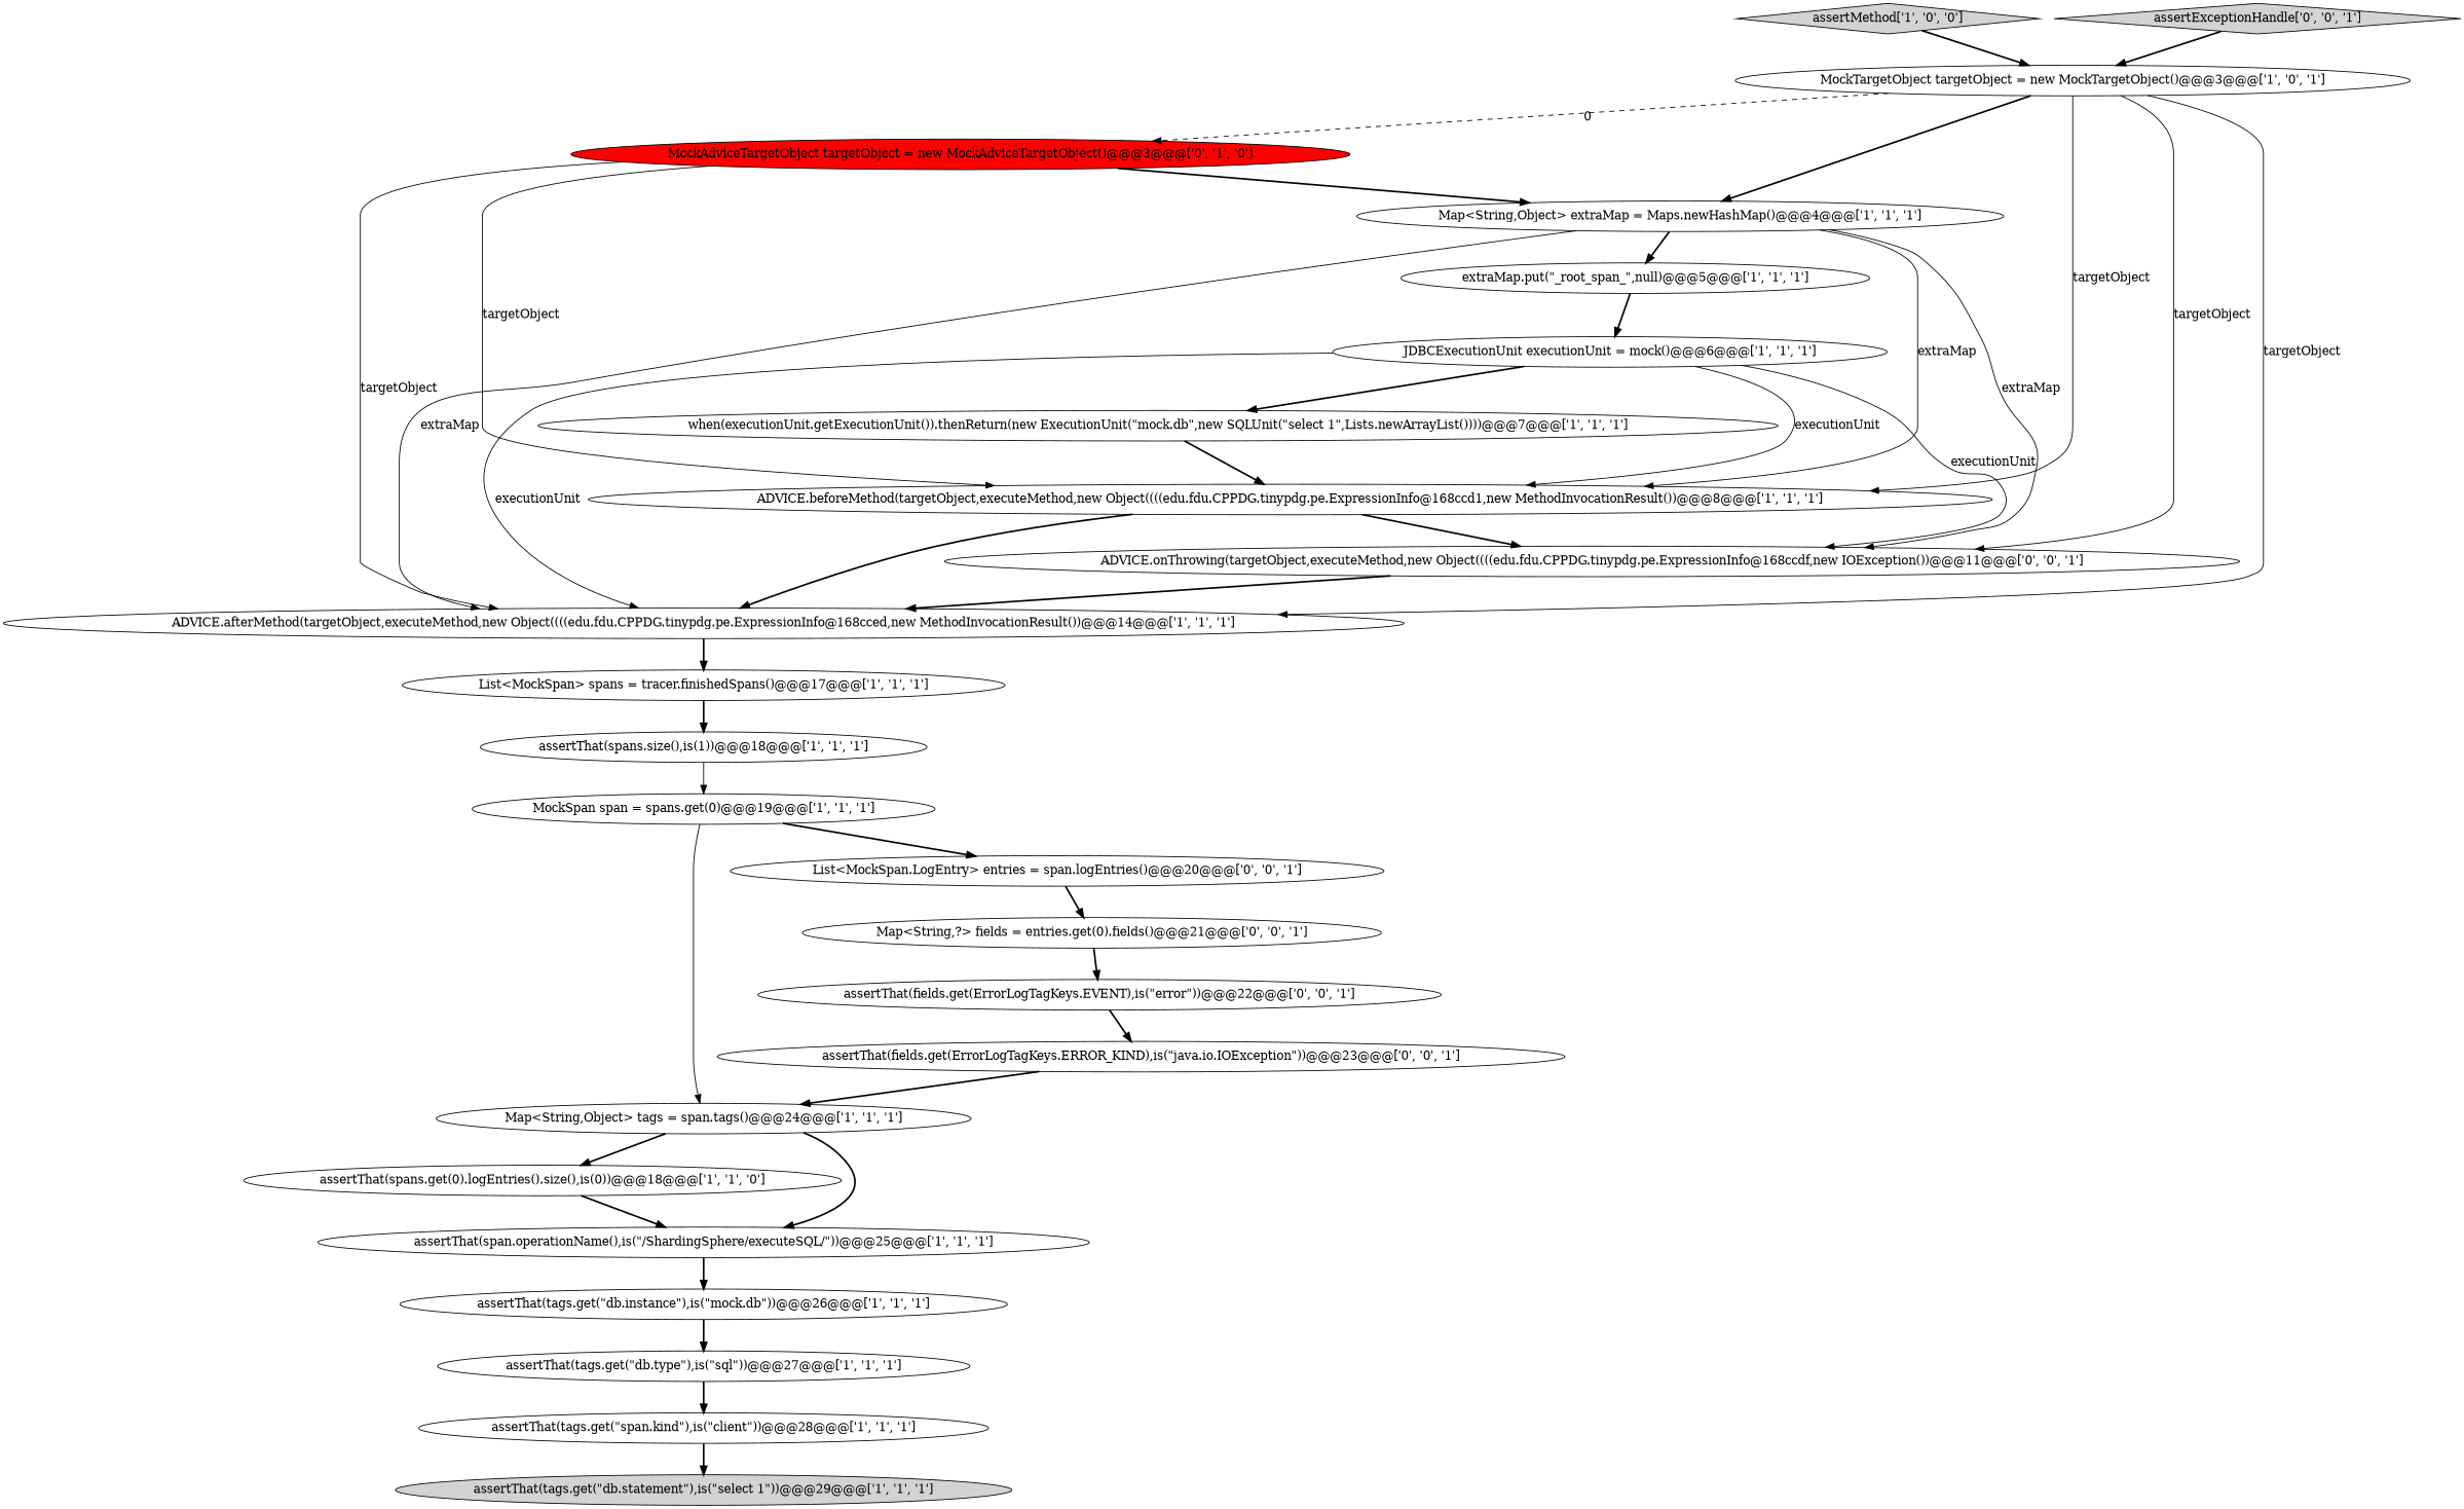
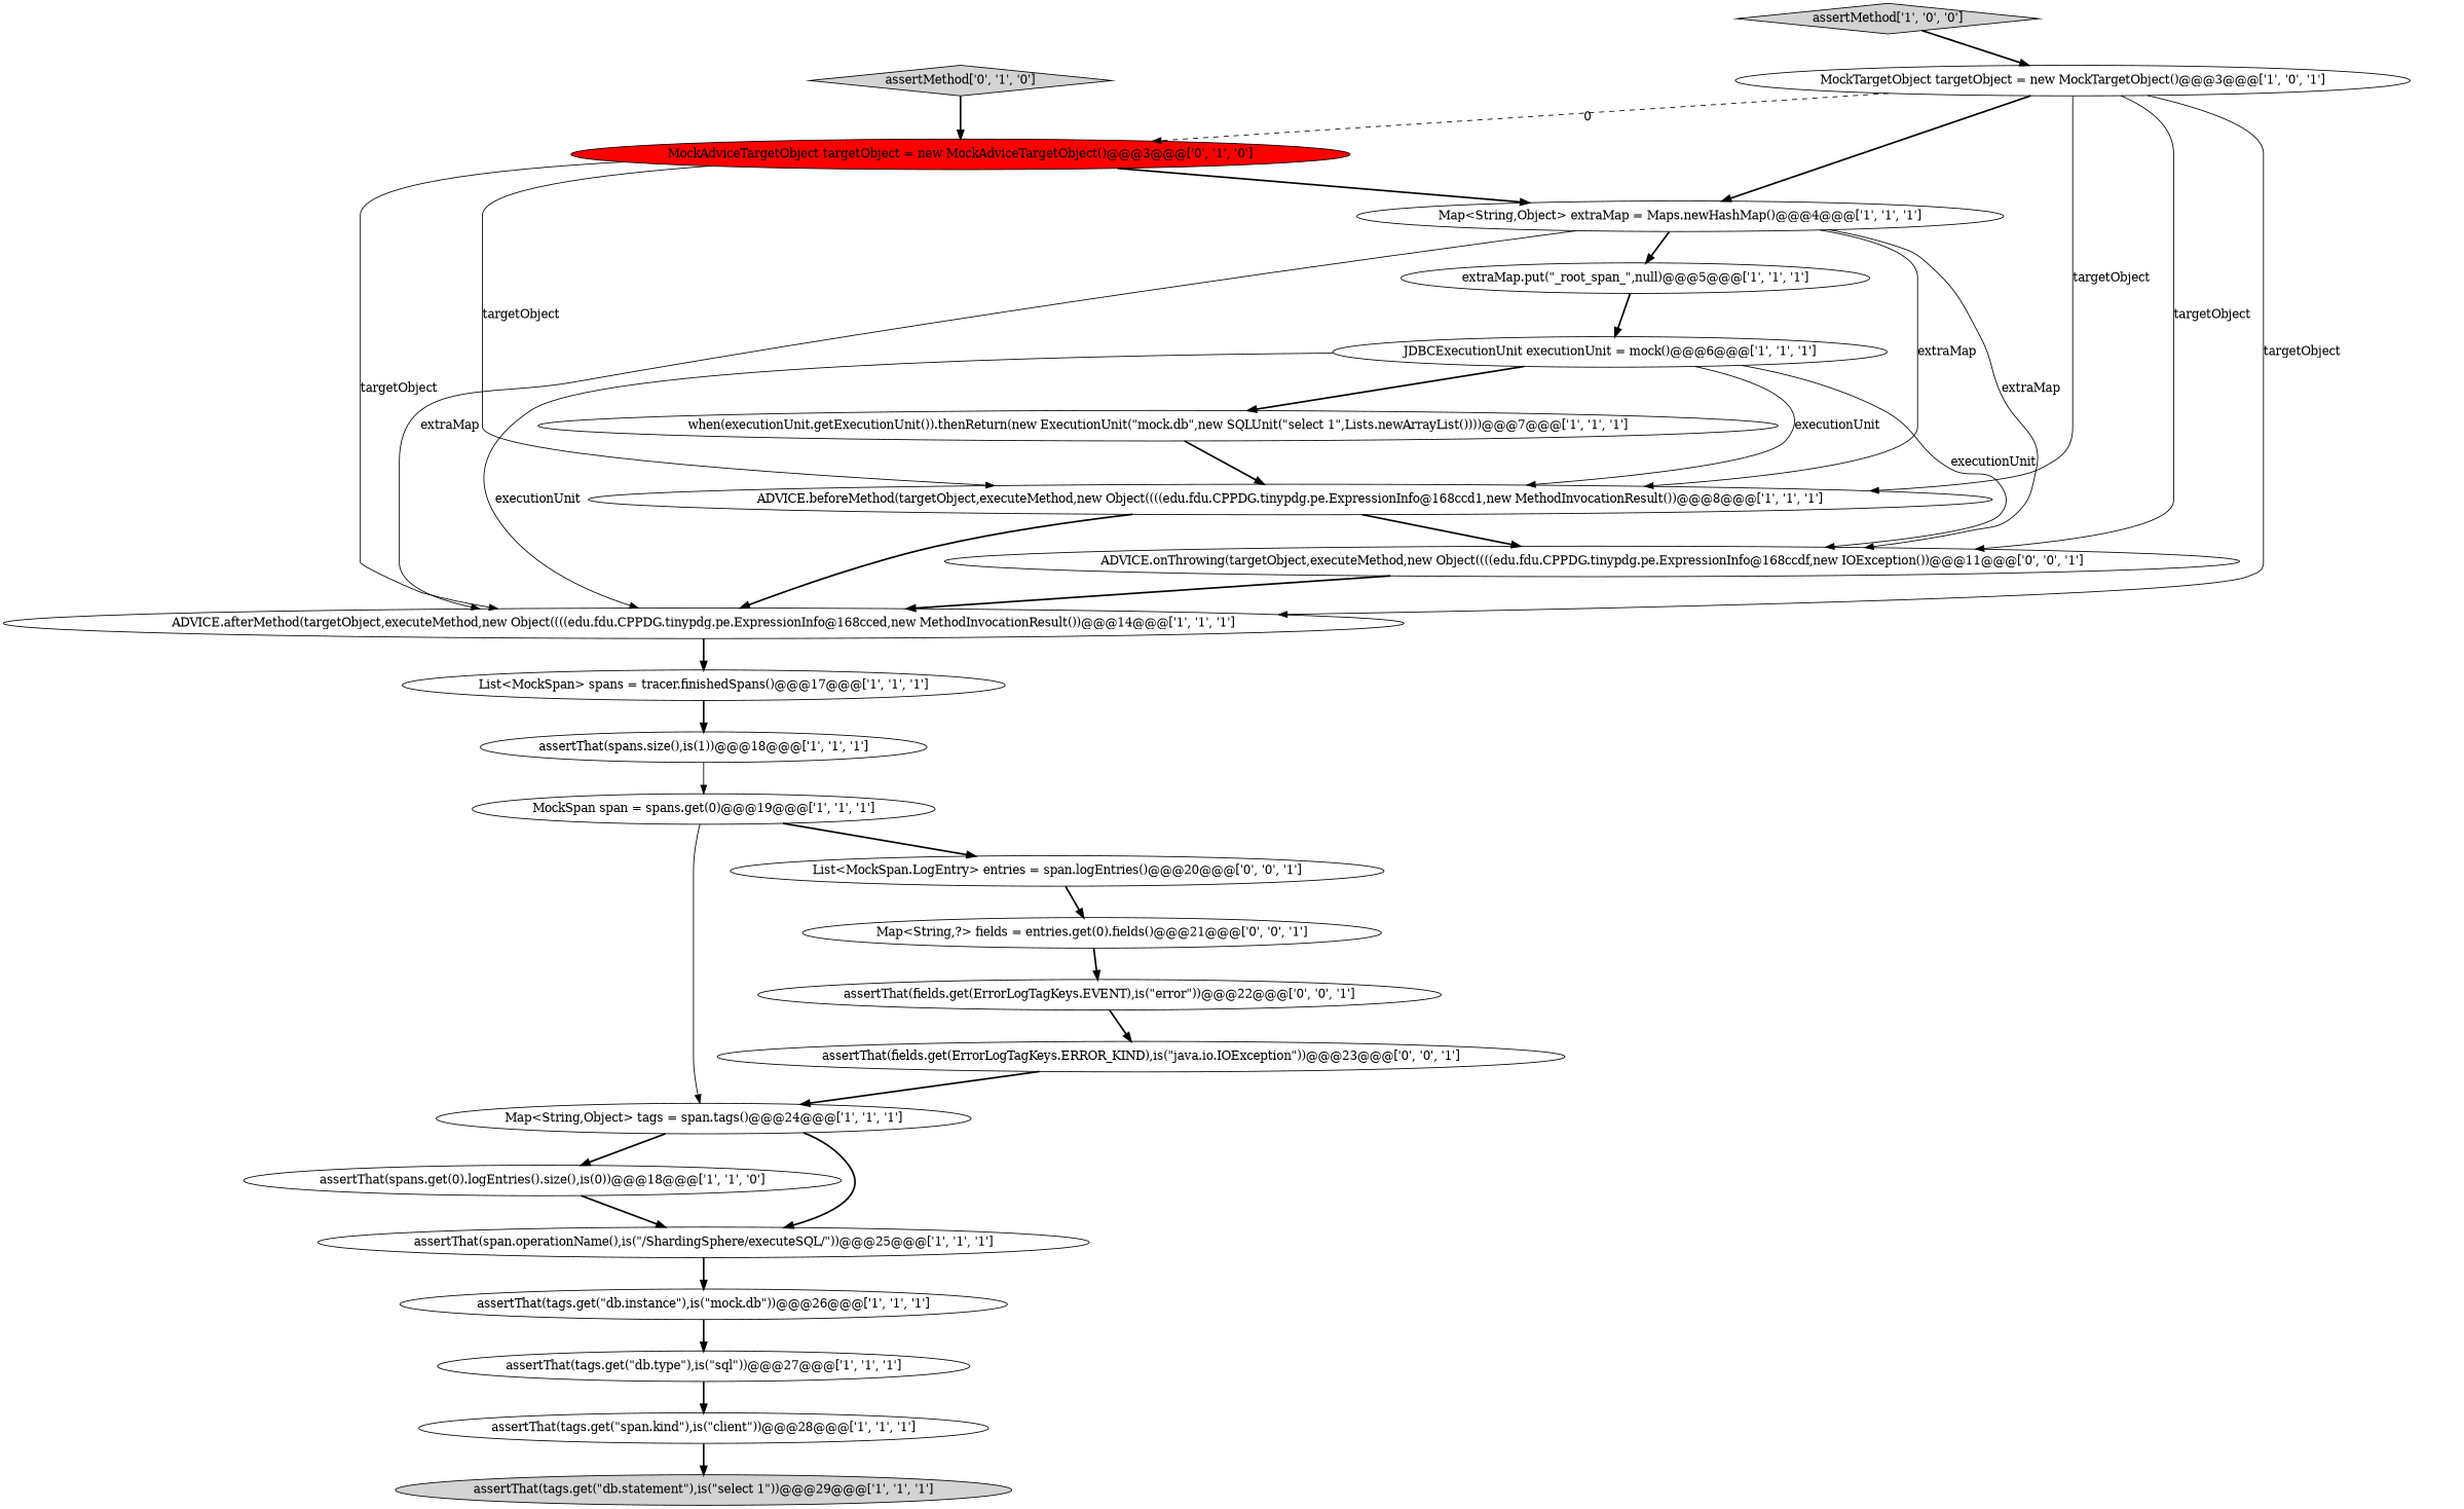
  digraph {
    node [fillcolor=white shape=ellipse style=filled]
    edge [style=bold]
    n1 [label="assertThat(fields.get(ErrorLogTagKeys.EVENT),is(\"error\"))@@@22@@@['0', '0', '1']"]
    n2 [label="assertThat(fields.get(ErrorLogTagKeys.ERROR_KIND),is(\"java.io.IOException\"))@@@23@@@['0', '0', '1']"]
    n3 [label="Map<String,Object> tags = span.tags()@@@24@@@['1', '1', '1']"]
    n4 [label="assertThat(tags.get(\"span.kind\"),is(\"client\"))@@@28@@@['1', '1', '1']"]
    n5 [fillcolor=lightgray label="assertThat(tags.get(\"db.statement\"),is(\"select 1\"))@@@29@@@['1', '1', '1']"]
    n6 [label="assertThat(spans.get(0).logEntries().size(),is(0))@@@18@@@['1', '1', '0']"]
    n7 [label="assertThat(span.operationName(),is(\"/ShardingSphere/executeSQL/\"))@@@25@@@['1', '1', '1']"]
    n8 [label="assertThat(tags.get(\"db.instance\"),is(\"mock.db\"))@@@26@@@['1', '1', '1']"]
    n9 [label="MockTargetObject targetObject = new MockTargetObject()@@@3@@@['1', '0', '1']"]
    n10 [label="ADVICE.afterMethod(targetObject,executeMethod,new Object((((edu.fdu.CPPDG.tinypdg.pe.ExpressionInfo@168cced,new MethodInvocationResult())@@@14@@@['1', '1', '1']"]
    n11 [label="ADVICE.beforeMethod(targetObject,executeMethod,new Object((((edu.fdu.CPPDG.tinypdg.pe.ExpressionInfo@168ccd1,new MethodInvocationResult())@@@8@@@['1', '1', '1']"]
    n12 [label="ADVICE.onThrowing(targetObject,executeMethod,new Object((((edu.fdu.CPPDG.tinypdg.pe.ExpressionInfo@168ccdf,new IOException())@@@11@@@['0', '0', '1']"]
    n13 [fillcolor=red label="MockAdviceTargetObject targetObject = new MockAdviceTargetObject()@@@3@@@['0', '1', '0']"]
    n14 [label="Map<String,Object> extraMap = Maps.newHashMap()@@@4@@@['1', '1', '1']"]
    n15 [label="List<MockSpan> spans = tracer.finishedSpans()@@@17@@@['1', '1', '1']"]
    n16 [label="extraMap.put(\"_root_span_\",null)@@@5@@@['1', '1', '1']"]
    n17 [label="Map<String,?> fields = entries.get(0).fields()@@@21@@@['0', '0', '1']"]
    n18 [label="assertThat(spans.size(),is(1))@@@18@@@['1', '1', '1']"]
    n19 [label="when(executionUnit.getExecutionUnit()).thenReturn(new ExecutionUnit(\"mock.db\",new SQLUnit(\"select 1\",Lists.newArrayList())))@@@7@@@['1', '1', '1']"]
    n20 [label="JDBCExecutionUnit executionUnit = mock()@@@6@@@['1', '1', '1']"]
    n21 [fillcolor=lightgray label="assertMethod['1', '0', '0']" shape=diamond]
    n22 [label="assertThat(tags.get(\"db.type\"),is(\"sql\"))@@@27@@@['1', '1', '1']"]
-   n23 [fillcolor=lightgray label="assertExceptionHandle['0', '0', '1']" shape=diamond]
    n24 [label="MockSpan span = spans.get(0)@@@19@@@['1', '1', '1']"]
    n25 [label="List<MockSpan.LogEntry> entries = span.logEntries()@@@20@@@['0', '0', '1']"]
+   n26 [fillcolor=lightgray label="assertMethod['0', '1', '0']" shape=diamond]
    n1 -> n2
    n2 -> n3
    n3 -> n6
    n3 -> n7
    n4 -> n5
    n6 -> n7
    n7 -> n8
    n8 -> n22
    n9 -> n10 [label=targetObject style=solid]
    n9 -> n11 [label=targetObject style=solid]
    n9 -> n12 [label=targetObject style=solid]
    n9 -> n13 [label=0 style=dashed]
    n9 -> n14
    n10 -> n15
    n11 -> n10
    n11 -> n12
    n12 -> n10
    n13 -> n10 [label=targetObject style=solid]
    n13 -> n11 [label=targetObject style=solid]
    n13 -> n14
    n14 -> n10 [label=extraMap style=solid]
    n14 -> n11 [label=extraMap style=solid]
    n14 -> n12 [label=extraMap style=solid]
    n14 -> n16
    n15 -> n18
    n16 -> n20
    n17 -> n1
    n18 -> n24 [style=solid]
    n19 -> n11
    n20 -> n10 [label=executionUnit style=solid]
    n20 -> n11 [label=executionUnit style=solid]
    n20 -> n12 [label=executionUnit style=solid]
    n20 -> n19
    n21 -> n9
    n22 -> n4
-   n23 -> n9
    n24 -> n3 [style=solid]
    n24 -> n25
    n25 -> n17
+   n26 -> n13
  }
